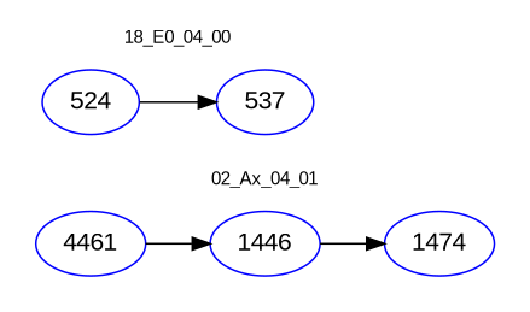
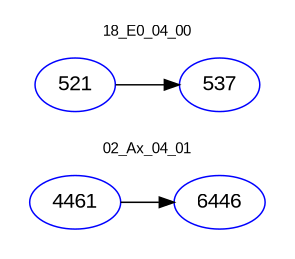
  digraph {
    fontname="Liberation Sans"
    rankdir=LR
    node [color=blue fontname="Liberation Sans"]
    edge [color=black fontname="Liberation Sans"]
    n1 [label=4461]
-   n2 [label=1446]
-   n3 [label=1474]
-   n4 [label=524]
+   n2 [label=6446]
+   n4 [label=521]
    n5 [label=537]
    subgraph cluster_1 {
      color=white
      fontsize=10
      label="02_Ax_04_01"
      n1
      n2
-     n3
    }
    subgraph cluster_2 {
      color=white
      fontsize=10
      label="18_E0_04_00"
      n4
      n5
    }
    n1 -> n2
-   n2 -> n3
    n4 -> n5
  }
